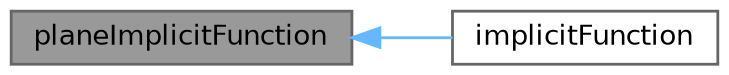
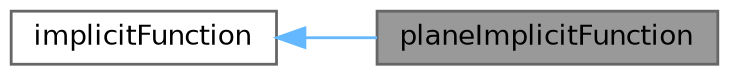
  digraph {
    rankdir=LR
    node [color=gray40 fontname=Helvetica fontsize=10 shape=box style=filled]
    n1 [fillcolor=grey60 fontcolor=black height=0.2 label=planeImplicitFunction width=0.4]
    n2 [fillcolor=white height=0.2 label=implicitFunction width=0.4]
-   n1 -> n2 [color=steelblue1 dir=back fontname=Helvetica fontsize=10 labelfontname=Helvetica labelfontsize=10 style=solid]
+   n2 -> n1 [color=steelblue1 dir=back fontname=Helvetica fontsize=10 labelfontname=Helvetica labelfontsize=10 style=solid]
  }
